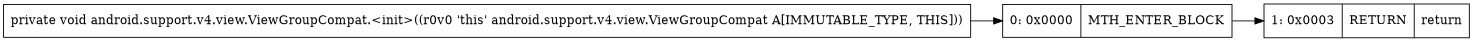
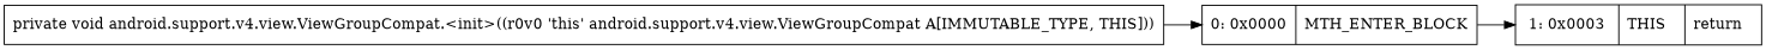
  digraph {
    rankdir=LR
    node [shape=record]
    n1 [label="{0\:\ 0x0000|MTH_ENTER_BLOCK\l}"]
-   n2 [label="{1\:\ 0x0003|RETURN\l|return\l}"]
+   n2 [label="{1\:\ 0x0003|THIS\l|return\l}"]
    n3 [label="{private void android.support.v4.view.ViewGroupCompat.\<init\>((r0v0 'this' android.support.v4.view.ViewGroupCompat A[IMMUTABLE_TYPE, THIS])) }"]
    n1 -> n2
    n3 -> n1
  }
